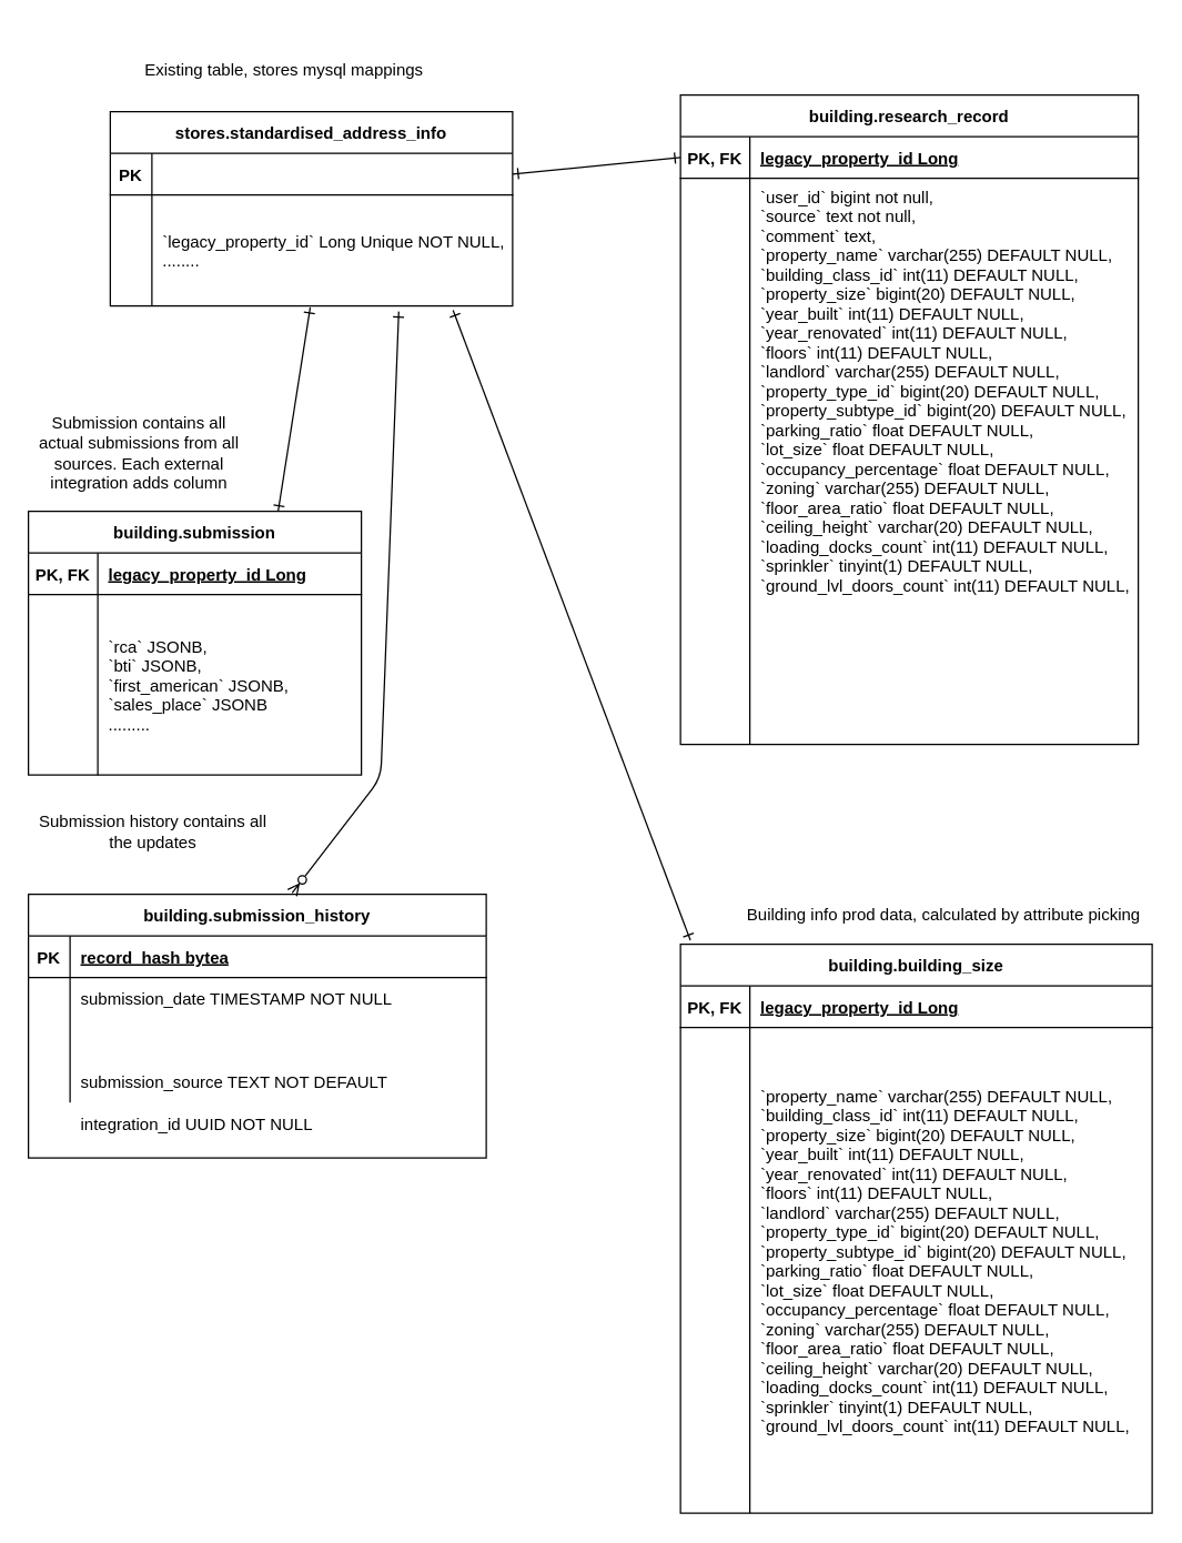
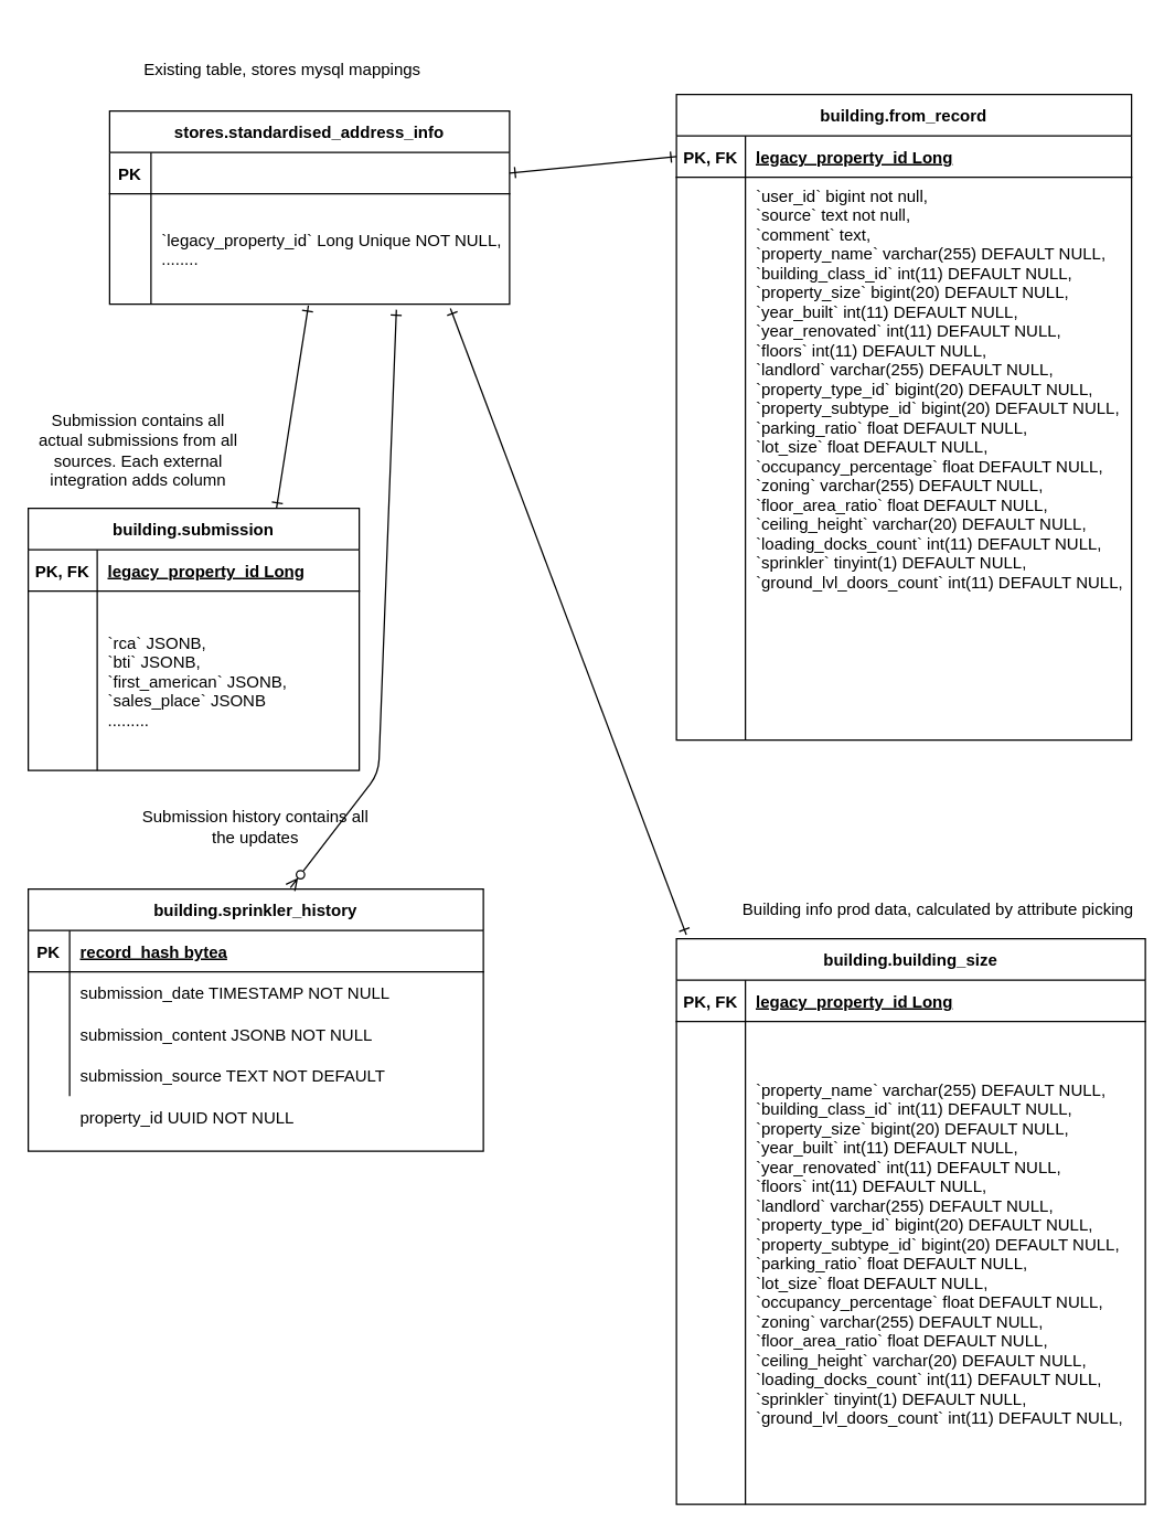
  <mxCell id="0" />
  <mxCell id="1" parent="0" />
  <mxCell id="2" value="building.submission" style="shape=table;startSize=30;container=1;collapsible=1;childLayout=tableLayout;fixedRows=1;rowLines=0;fontStyle=1;align=center;resizeLast=1;" parent="1" vertex="1"><mxGeometry x="20" y="368" width="240" height="190" as="geometry" /></mxCell>
  <mxCell id="3" value="" style="shape=partialRectangle;collapsible=0;dropTarget=0;pointerEvents=0;fillColor=none;points=[[0,0.5],[1,0.5]];portConstraint=eastwest;top=0;left=0;right=0;bottom=1;" parent="2" vertex="1"><mxGeometry y="30" width="240" height="30" as="geometry" /></mxCell>
  <mxCell id="4" value="PK, FK" style="shape=partialRectangle;overflow=hidden;connectable=0;fillColor=none;top=0;left=0;bottom=0;right=0;fontStyle=1;" parent="3" vertex="1"><mxGeometry width="50" height="30" as="geometry"><mxRectangle width="50" height="30" as="alternateBounds" /></mxGeometry></mxCell>
  <mxCell id="5" value="legacy_property_id Long" style="shape=partialRectangle;overflow=hidden;connectable=0;fillColor=none;top=0;left=0;bottom=0;right=0;align=left;spacingLeft=6;fontStyle=5;" parent="3" vertex="1"><mxGeometry x="50" width="190" height="30" as="geometry"><mxRectangle width="190" height="30" as="alternateBounds" /></mxGeometry></mxCell>
  <mxCell id="6" value="" style="shape=partialRectangle;collapsible=0;dropTarget=0;pointerEvents=0;fillColor=none;points=[[0,0.5],[1,0.5]];portConstraint=eastwest;top=0;left=0;right=0;bottom=0;" parent="2" vertex="1"><mxGeometry y="60" width="240" height="130" as="geometry" /></mxCell>
  <mxCell id="7" value="" style="shape=partialRectangle;overflow=hidden;connectable=0;fillColor=none;top=0;left=0;bottom=0;right=0;" parent="6" vertex="1"><mxGeometry width="50" height="130" as="geometry"><mxRectangle width="50" height="130" as="alternateBounds" /></mxGeometry></mxCell>
  <mxCell id="8" value="`rca` JSONB,&#10;`bti` JSONB,&#10;`first_american` JSONB,&#10;`sales_place` JSONB&#10;......... " style="shape=partialRectangle;overflow=hidden;connectable=0;fillColor=none;top=0;left=0;bottom=0;right=0;align=left;spacingLeft=6;" parent="6" vertex="1"><mxGeometry x="50" width="190" height="130" as="geometry"><mxRectangle width="190" height="130" as="alternateBounds" /></mxGeometry></mxCell>
- <mxCell id="9" value="building.submission_history" style="shape=table;startSize=30;container=1;collapsible=1;childLayout=tableLayout;fixedRows=1;rowLines=0;fontStyle=1;align=center;resizeLast=1;" parent="1" vertex="1"><mxGeometry x="20" y="644" width="330" height="190" as="geometry" /></mxCell>
+ <mxCell id="9" value="building.sprinkler_history" style="shape=table;startSize=30;container=1;collapsible=1;childLayout=tableLayout;fixedRows=1;rowLines=0;fontStyle=1;align=center;resizeLast=1;" parent="1" vertex="1"><mxGeometry x="20" y="644" width="330" height="190" as="geometry" /></mxCell>
  <mxCell id="10" value="" style="shape=partialRectangle;collapsible=0;dropTarget=0;pointerEvents=0;fillColor=none;points=[[0,0.5],[1,0.5]];portConstraint=eastwest;top=0;left=0;right=0;bottom=1;" parent="9" vertex="1"><mxGeometry y="30" width="330" height="30" as="geometry" /></mxCell>
  <mxCell id="11" value="PK" style="shape=partialRectangle;overflow=hidden;connectable=0;fillColor=none;top=0;left=0;bottom=0;right=0;fontStyle=1;" parent="10" vertex="1"><mxGeometry width="30" height="30" as="geometry"><mxRectangle width="30" height="30" as="alternateBounds" /></mxGeometry></mxCell>
  <mxCell id="12" value="record_hash bytea" style="shape=partialRectangle;overflow=hidden;connectable=0;fillColor=none;top=0;left=0;bottom=0;right=0;align=left;spacingLeft=6;fontStyle=5;" parent="10" vertex="1"><mxGeometry x="30" width="300" height="30" as="geometry"><mxRectangle width="300" height="30" as="alternateBounds" /></mxGeometry></mxCell>
  <mxCell id="13" value="" style="shape=partialRectangle;collapsible=0;dropTarget=0;pointerEvents=0;fillColor=none;points=[[0,0.5],[1,0.5]];portConstraint=eastwest;top=0;left=0;right=0;bottom=0;" parent="9" vertex="1"><mxGeometry y="60" width="330" height="30" as="geometry" /></mxCell>
  <mxCell id="14" value="" style="shape=partialRectangle;overflow=hidden;connectable=0;fillColor=none;top=0;left=0;bottom=0;right=0;" parent="13" vertex="1"><mxGeometry width="30" height="30" as="geometry"><mxRectangle width="30" height="30" as="alternateBounds" /></mxGeometry></mxCell>
  <mxCell id="15" value="submission_date TIMESTAMP NOT NULL" style="shape=partialRectangle;overflow=hidden;connectable=0;fillColor=none;top=0;left=0;bottom=0;right=0;align=left;spacingLeft=6;" parent="13" vertex="1"><mxGeometry x="30" width="300" height="30" as="geometry"><mxRectangle width="300" height="30" as="alternateBounds" /></mxGeometry></mxCell>
  <mxCell id="16" value="" style="shape=partialRectangle;collapsible=0;dropTarget=0;pointerEvents=0;fillColor=none;points=[[0,0.5],[1,0.5]];portConstraint=eastwest;top=0;left=0;right=0;bottom=0;" parent="9" vertex="1"><mxGeometry y="90" width="330" height="30" as="geometry" /></mxCell>
  <mxCell id="17" value="" style="shape=partialRectangle;overflow=hidden;connectable=0;fillColor=none;top=0;left=0;bottom=0;right=0;" parent="16" vertex="1"><mxGeometry width="30" height="30" as="geometry"><mxRectangle width="30" height="30" as="alternateBounds" /></mxGeometry></mxCell>
+ <mxCell id="18" value="submission_content JSONB NOT NULL" style="shape=partialRectangle;overflow=hidden;connectable=0;fillColor=none;top=0;left=0;bottom=0;right=0;align=left;spacingLeft=6;" parent="16" vertex="1"><mxGeometry x="30" width="300" height="30" as="geometry"><mxRectangle width="300" height="30" as="alternateBounds" /></mxGeometry></mxCell>
  <mxCell id="19" value="" style="shape=partialRectangle;collapsible=0;dropTarget=0;pointerEvents=0;fillColor=none;points=[[0,0.5],[1,0.5]];portConstraint=eastwest;top=0;left=0;right=0;bottom=0;" parent="9" vertex="1"><mxGeometry y="120" width="330" height="30" as="geometry" /></mxCell>
  <mxCell id="20" value="" style="shape=partialRectangle;overflow=hidden;connectable=0;fillColor=none;top=0;left=0;bottom=0;right=0;" parent="19" vertex="1"><mxGeometry width="30" height="30" as="geometry"><mxRectangle width="30" height="30" as="alternateBounds" /></mxGeometry></mxCell>
  <mxCell id="21" value="submission_source TEXT NOT DEFAULT" style="shape=partialRectangle;overflow=hidden;connectable=0;fillColor=none;top=0;left=0;bottom=0;right=0;align=left;spacingLeft=6;" parent="19" vertex="1"><mxGeometry x="30" width="300" height="30" as="geometry"><mxRectangle width="300" height="30" as="alternateBounds" /></mxGeometry></mxCell>
  <mxCell id="22" value="" style="shape=partialRectangle;collapsible=0;dropTarget=0;pointerEvents=0;fillColor=none;points=[[0,0.5],[1,0.5]];portConstraint=eastwest;top=0;left=0;right=0;bottom=0;" parent="9" vertex="1"><mxGeometry y="150" width="330" height="30" as="geometry" /></mxCell>
- <mxCell id="23" value="integration_id UUID NOT NULL" style="shape=partialRectangle;overflow=hidden;connectable=0;fillColor=none;top=0;left=0;bottom=0;right=0;align=left;spacingLeft=6;" parent="22" vertex="1"><mxGeometry x="30" width="300" height="30" as="geometry"><mxRectangle width="300" height="30" as="alternateBounds" /></mxGeometry></mxCell>
+ <mxCell id="23" value="property_id UUID NOT NULL" style="shape=partialRectangle;overflow=hidden;connectable=0;fillColor=none;top=0;left=0;bottom=0;right=0;align=left;spacingLeft=6;" parent="22" vertex="1"><mxGeometry x="30" width="300" height="30" as="geometry"><mxRectangle width="300" height="30" as="alternateBounds" /></mxGeometry></mxCell>
  <mxCell id="24" value="stores.standardised_address_info" style="shape=table;startSize=30;container=1;collapsible=1;childLayout=tableLayout;fixedRows=1;rowLines=0;fontStyle=1;align=center;resizeLast=1;" parent="1" vertex="1"><mxGeometry x="79" y="80" width="290" height="140" as="geometry" /></mxCell>
  <mxCell id="25" value="" style="shape=partialRectangle;collapsible=0;dropTarget=0;pointerEvents=0;fillColor=none;points=[[0,0.5],[1,0.5]];portConstraint=eastwest;top=0;left=0;right=0;bottom=1;" parent="24" vertex="1"><mxGeometry y="30" width="290" height="30" as="geometry" /></mxCell>
  <mxCell id="26" value="PK" style="shape=partialRectangle;overflow=hidden;connectable=0;fillColor=none;top=0;left=0;bottom=0;right=0;fontStyle=1;" parent="25" vertex="1"><mxGeometry width="30" height="30" as="geometry"><mxRectangle width="30" height="30" as="alternateBounds" /></mxGeometry></mxCell>
  <mxCell id="27" value="" style="shape=partialRectangle;collapsible=0;dropTarget=0;pointerEvents=0;fillColor=none;points=[[0,0.5],[1,0.5]];portConstraint=eastwest;top=0;left=0;right=0;bottom=0;" parent="24" vertex="1"><mxGeometry y="60" width="290" height="80" as="geometry" /></mxCell>
  <mxCell id="28" value="" style="shape=partialRectangle;overflow=hidden;connectable=0;fillColor=none;top=0;left=0;bottom=0;right=0;" parent="27" vertex="1"><mxGeometry width="30" height="80" as="geometry"><mxRectangle width="30" height="80" as="alternateBounds" /></mxGeometry></mxCell>
  <mxCell id="29" value="`legacy_property_id` Long Unique NOT NULL,&#10;........" style="shape=partialRectangle;overflow=hidden;connectable=0;fillColor=none;top=0;left=0;bottom=0;right=0;align=left;spacingLeft=6;" parent="27" vertex="1"><mxGeometry x="30" width="260" height="80" as="geometry"><mxRectangle width="260" height="80" as="alternateBounds" /></mxGeometry></mxCell>
  <mxCell id="30" value="" style="endArrow=ERone;html=1;rounded=1;entryX=0.497;entryY=1.013;entryDx=0;entryDy=0;exitX=0.75;exitY=0;exitDx=0;exitDy=0;startArrow=ERone;startFill=0;endFill=0;entryPerimeter=0;" parent="1" source="2" target="27" edge="1"><mxGeometry width="50" height="50" relative="1" as="geometry"><mxPoint x="410" y="550" as="sourcePoint" /><mxPoint x="460" y="500" as="targetPoint" /></mxGeometry></mxCell>
- <mxCell id="31" value="building.research_record" style="shape=table;startSize=30;container=1;collapsible=1;childLayout=tableLayout;fixedRows=1;rowLines=0;fontStyle=1;align=center;resizeLast=1;" parent="1" vertex="1"><mxGeometry x="490" y="68" width="330" height="468" as="geometry" /></mxCell>
+ <mxCell id="31" value="building.from_record" style="shape=table;startSize=30;container=1;collapsible=1;childLayout=tableLayout;fixedRows=1;rowLines=0;fontStyle=1;align=center;resizeLast=1;" parent="1" vertex="1"><mxGeometry x="490" y="68" width="330" height="468" as="geometry" /></mxCell>
  <mxCell id="32" value="" style="shape=partialRectangle;collapsible=0;dropTarget=0;pointerEvents=0;fillColor=none;points=[[0,0.5],[1,0.5]];portConstraint=eastwest;top=0;left=0;right=0;bottom=1;" parent="31" vertex="1"><mxGeometry y="30" width="330" height="30" as="geometry" /></mxCell>
  <mxCell id="33" value="PK, FK" style="shape=partialRectangle;overflow=hidden;connectable=0;fillColor=none;top=0;left=0;bottom=0;right=0;fontStyle=1;" parent="32" vertex="1"><mxGeometry width="50" height="30" as="geometry"><mxRectangle width="50" height="30" as="alternateBounds" /></mxGeometry></mxCell>
  <mxCell id="34" value="legacy_property_id Long" style="shape=partialRectangle;overflow=hidden;connectable=0;fillColor=none;top=0;left=0;bottom=0;right=0;align=left;spacingLeft=6;fontStyle=5;" parent="32" vertex="1"><mxGeometry x="50" width="280" height="30" as="geometry"><mxRectangle width="280" height="30" as="alternateBounds" /></mxGeometry></mxCell>
  <mxCell id="35" value="" style="shape=partialRectangle;collapsible=0;dropTarget=0;pointerEvents=0;fillColor=none;points=[[0,0.5],[1,0.5]];portConstraint=eastwest;top=0;left=0;right=0;bottom=0;" parent="31" vertex="1"><mxGeometry y="60" width="330" height="408" as="geometry" /></mxCell>
  <mxCell id="36" value="" style="shape=partialRectangle;overflow=hidden;connectable=0;fillColor=none;top=0;left=0;bottom=0;right=0;" parent="35" vertex="1"><mxGeometry width="50" height="408" as="geometry"><mxRectangle width="50" height="408" as="alternateBounds" /></mxGeometry></mxCell>
  <mxCell id="37" value="`user_id` bigint not null,&#10;`source` text not null,&#10;`comment` text,&#10;`property_name` varchar(255) DEFAULT NULL,&#10;`building_class_id` int(11) DEFAULT NULL,&#10;`property_size` bigint(20) DEFAULT NULL,&#10;`year_built` int(11) DEFAULT NULL,&#10;`year_renovated` int(11) DEFAULT NULL,&#10;`floors` int(11) DEFAULT NULL,&#10;`landlord` varchar(255) DEFAULT NULL,&#10;`property_type_id` bigint(20) DEFAULT NULL,&#10;`property_subtype_id` bigint(20) DEFAULT NULL,&#10;`parking_ratio` float DEFAULT NULL,&#10;`lot_size` float DEFAULT NULL,&#10;`occupancy_percentage` float DEFAULT NULL,&#10;`zoning` varchar(255) DEFAULT NULL,&#10;`floor_area_ratio` float DEFAULT NULL,&#10;`ceiling_height` varchar(20) DEFAULT NULL,&#10;`loading_docks_count` int(11) DEFAULT NULL,&#10;`sprinkler` tinyint(1) DEFAULT NULL,&#10;`ground_lvl_doors_count` int(11) DEFAULT NULL,&#10;" style="shape=partialRectangle;overflow=hidden;connectable=0;fillColor=none;top=0;left=0;bottom=0;right=0;align=left;spacingLeft=6;verticalAlign=top;" parent="35" vertex="1"><mxGeometry x="50" width="280" height="408" as="geometry"><mxRectangle width="280" height="408" as="alternateBounds" /></mxGeometry></mxCell>
  <mxCell id="38" value="" style="endArrow=ERone;html=1;rounded=1;entryX=1;entryY=0.5;entryDx=0;entryDy=0;exitX=0;exitY=0.5;exitDx=0;exitDy=0;startArrow=ERone;startFill=0;endFill=0;" parent="1" source="32" target="25" edge="1"><mxGeometry width="50" height="50" relative="1" as="geometry"><mxPoint x="390" y="680" as="sourcePoint" /><mxPoint x="390" y="210" as="targetPoint" /></mxGeometry></mxCell>
  <mxCell id="39" value="Submission contains all actual submissions from all sources. Each external integration adds column" style="text;html=1;strokeColor=none;fillColor=none;align=center;verticalAlign=middle;whiteSpace=wrap;rounded=0;" parent="1" vertex="1"><mxGeometry x="20" y="296" width="160" height="60" as="geometry" /></mxCell>
- <mxCell id="40" value="Submission history contains all the updates" style="text;html=1;strokeColor=none;fillColor=none;align=center;verticalAlign=middle;whiteSpace=wrap;rounded=0;" parent="1" vertex="1"><mxGeometry x="20" y="584" width="180" height="30" as="geometry" /></mxCell>
+ <mxCell id="40" value="Submission history contains all the updates" style="text;html=1;strokeColor=none;fillColor=none;align=center;verticalAlign=middle;whiteSpace=wrap;rounded=0;" parent="1" vertex="1"><mxGeometry x="95" y="584" width="180" height="30" as="geometry" /></mxCell>
  <mxCell id="41" value="" style="endArrow=ERone;html=1;rounded=1;entryX=0.717;entryY=1.05;entryDx=0;entryDy=0;exitX=0.576;exitY=-0.005;exitDx=0;exitDy=0;startArrow=ERzeroToMany;startFill=0;endFill=0;entryPerimeter=0;exitPerimeter=0;" parent="1" source="9" target="27" edge="1"><mxGeometry width="50" height="50" relative="1" as="geometry"><mxPoint x="440" y="639" as="sourcePoint" /><mxPoint x="440" y="300" as="targetPoint" /><Array as="points"><mxPoint x="274" y="560" /></Array></mxGeometry></mxCell>
  <mxCell id="42" value="Existing table, stores mysql mappings" style="text;html=1;strokeColor=none;fillColor=none;align=center;verticalAlign=middle;whiteSpace=wrap;rounded=0;" parent="1" vertex="1"><mxGeometry x="79" y="20" width="251" height="60" as="geometry" /></mxCell>
  <mxCell id="43" value="building.building_size" style="shape=table;startSize=30;container=1;collapsible=1;childLayout=tableLayout;fixedRows=1;rowLines=0;fontStyle=1;align=center;resizeLast=1;" vertex="1" parent="1"><mxGeometry x="490" y="680" width="340" height="410" as="geometry" /></mxCell>
  <mxCell id="44" value="" style="shape=partialRectangle;collapsible=0;dropTarget=0;pointerEvents=0;fillColor=none;points=[[0,0.5],[1,0.5]];portConstraint=eastwest;top=0;left=0;right=0;bottom=1;" vertex="1" parent="43"><mxGeometry y="30" width="340" height="30" as="geometry" /></mxCell>
  <mxCell id="45" value="PK, FK" style="shape=partialRectangle;overflow=hidden;connectable=0;fillColor=none;top=0;left=0;bottom=0;right=0;fontStyle=1;" vertex="1" parent="44"><mxGeometry width="50" height="30" as="geometry"><mxRectangle width="50" height="30" as="alternateBounds" /></mxGeometry></mxCell>
  <mxCell id="46" value="legacy_property_id Long" style="shape=partialRectangle;overflow=hidden;connectable=0;fillColor=none;top=0;left=0;bottom=0;right=0;align=left;spacingLeft=6;fontStyle=5;" vertex="1" parent="44"><mxGeometry x="50" width="290" height="30" as="geometry"><mxRectangle width="290" height="30" as="alternateBounds" /></mxGeometry></mxCell>
  <mxCell id="47" value="" style="shape=partialRectangle;collapsible=0;dropTarget=0;pointerEvents=0;fillColor=none;points=[[0,0.5],[1,0.5]];portConstraint=eastwest;top=0;left=0;right=0;bottom=0;" vertex="1" parent="43"><mxGeometry y="60" width="340" height="350" as="geometry" /></mxCell>
  <mxCell id="48" value="" style="shape=partialRectangle;overflow=hidden;connectable=0;fillColor=none;top=0;left=0;bottom=0;right=0;" vertex="1" parent="47"><mxGeometry width="50" height="350" as="geometry"><mxRectangle width="50" height="350" as="alternateBounds" /></mxGeometry></mxCell>
  <mxCell id="49" value="`property_name` varchar(255) DEFAULT NULL,&#10;`building_class_id` int(11) DEFAULT NULL,&#10;`property_size` bigint(20) DEFAULT NULL,&#10;`year_built` int(11) DEFAULT NULL,&#10;`year_renovated` int(11) DEFAULT NULL,&#10;`floors` int(11) DEFAULT NULL,&#10;`landlord` varchar(255) DEFAULT NULL,&#10;`property_type_id` bigint(20) DEFAULT NULL,&#10;`property_subtype_id` bigint(20) DEFAULT NULL,&#10;`parking_ratio` float DEFAULT NULL,&#10;`lot_size` float DEFAULT NULL,&#10;`occupancy_percentage` float DEFAULT NULL,&#10;`zoning` varchar(255) DEFAULT NULL,&#10;`floor_area_ratio` float DEFAULT NULL,&#10;`ceiling_height` varchar(20) DEFAULT NULL,&#10;`loading_docks_count` int(11) DEFAULT NULL,&#10;`sprinkler` tinyint(1) DEFAULT NULL,&#10;`ground_lvl_doors_count` int(11) DEFAULT NULL,&#10;" style="shape=partialRectangle;overflow=hidden;connectable=0;fillColor=none;top=0;left=0;bottom=0;right=0;align=left;spacingLeft=6;" vertex="1" parent="47"><mxGeometry x="50" width="290" height="350" as="geometry"><mxRectangle width="290" height="350" as="alternateBounds" /></mxGeometry></mxCell>
  <mxCell id="50" value="" style="endArrow=ERone;html=1;rounded=1;entryX=0.852;entryY=1.038;entryDx=0;entryDy=0;exitX=0.021;exitY=-0.007;exitDx=0;exitDy=0;startArrow=ERone;startFill=0;endFill=0;entryPerimeter=0;exitPerimeter=0;" edge="1" parent="1" source="43" target="27"><mxGeometry width="50" height="50" relative="1" as="geometry"><mxPoint x="441" y="320" as="sourcePoint" /><mxPoint x="320" y="320" as="targetPoint" /></mxGeometry></mxCell>
  <mxCell id="51" value="Building info prod data, calculated by attribute picking" style="text;html=1;strokeColor=none;fillColor=none;align=center;verticalAlign=middle;whiteSpace=wrap;rounded=0;" vertex="1" parent="1"><mxGeometry x="530" y="644" width="300" height="30" as="geometry" /></mxCell>
